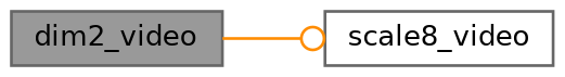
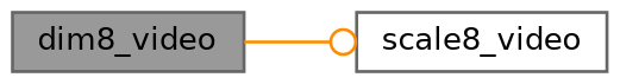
  digraph {
    rankdir=LR
    node [color=gray40 fontname=Helvetica fontsize=10 shape=box style=filled]
-   n1 [fillcolor=grey60 fontcolor=black height=0.2 label=dim2_video width=0.4]
+   n1 [fillcolor=grey60 fontcolor=black height=0.2 label=dim8_video width=0.4]
    n2 [fillcolor=white height=0.2 label=scale8_video width=0.4]
    n1 -> n2 [color=darkorange fontname=Helvetica fontsize=10 labelfontname=Helvetica labelfontsize=10 style=solid arrowhead=odot]
  }
